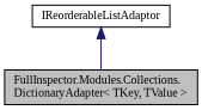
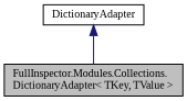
  digraph {
    fontname="Liberation Serif"
    node [color=black fontname="Liberation Serif" fontsize=10 shape=record style=filled]
    n1 [fillcolor=grey75 fontcolor=black height=0.2 label="FullInspector.Modules.Collections.\lDictionaryAdapter\< TKey, TValue \>" width=0.4]
-   n2 [fillcolor=white height=0.2 label=IReorderableListAdaptor width=0.4]
+   n2 [fillcolor=white height=0.2 label=DictionaryAdapter width=0.4]
    n2 -> n1 [color=midnightblue dir=back fontname="Liberation Serif" fontsize=10 labelfontname=Helvetica labelfontsize=10 style=solid]
  }
